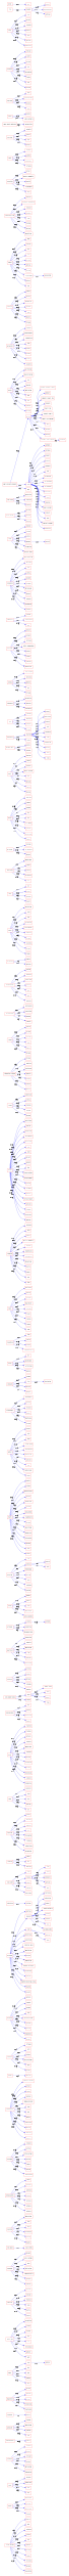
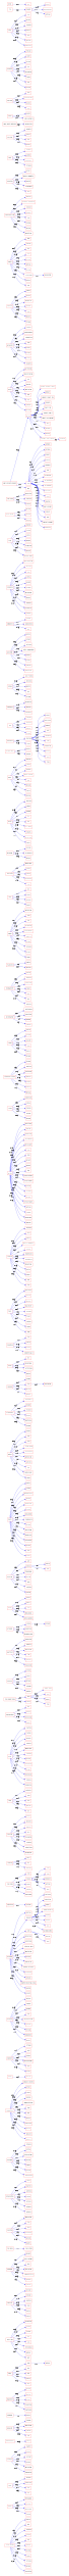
  strict digraph {
    rankdir=LR
    node [color=red fontname=courier shape=box]
    edge [color=blue xlabel=0.03]
    "divine person"
    source
    did
    revealed
    since
    had
    benefit
    virtue
    human
    striving
    beings
    salvation
    "'\x93i'"
    formidable
    foresee
    occurrence
    called
    lose
    moreover
    important
    fact
    must
    signals
    disaster
    would
    overcast
    gloomy
    portending
    impending
    "ignorant man"
    sorry
    ignorant
    lineage
    understand
    blaming
    low
    vanamala
    wears
    departure
    deluge
    upsurge
    ocean
    resulting
    cautioned
    baby
    look
    shy
    ask
    female
    male
    whether
    "whole race"
    exception
    trace
    without
    one
    till
    ferociously
    another
    went
    comforts
    serving
    provide
    possible
    sins
    gifts
    every
    vasudeva
    devaki
    "safe custody"
    safe
    instructed
    responsibility
    parents
    custody
    "iron mace"
    "grass stems"
    hearted
    impression
    give
    hard
    treatment
    action
    might
    intoxication
    among
    started
    fighting
    reason
    fiercely
    unstable
    mentally
    dvaraka
    distance
    little
    intellectual
    shrine
    sages
    sacred
    destruction
    "'woman\x92s'"
    "genuine concern"
    great
    samba
    genuine
    "'jambavati\x92s'"
    took
    son
    matter
    addressed
    attire
    humility
    concern
    curse
    nullify
    hunters
    virtuous
    acts
    future
    professional
    save
    pious
    princes
    satisfy
    request
    acumen
    test
    "'curiosity'\x94'"
    furious
    trying
    impudence
    behalf
    krishna
    unified
    insolent
    sigh
    universal
    satisfied
    "universal soul"
    meditation
    brink
    completion
    "supreme universal"
    targetted
    mission
    "supreme universal soul"
    seated
    relief
    thriving
    protective
    power
    indestructible
    grace
    chapter
    52
    accomplished
    supreme
    soul
    protected
    raising
    "iron piece"
    fish
    finally
    hands
    reached
    swallowed
    life
    lead
    guidance
    parting
    gave
    reduced
    small
    bit
    remained
    indulged
    heavy
    sobriety
    suddenly
    were
    following
    drinking
    injunctions
    ceremonial
    lady
    "'\x93this'"
    term
    full
    nearing
    us
    plan
    creating
    created
    curtain
    illusory
    appearance
    illusion
    excuse
    situation
    drawn
    execution
    dissolve
    conducive
    indraprastha
    old
    moved
    surviving
    women
    "fine powder sunk"
    harm
    could
    "powder sunk"
    deep
    powder
    fine
    madness
    tried
    began
    attack
    dissuade
    enemies
    heartfelt
    separated
    respects
    approached
    time
    offered
    realising
    vrishnis
    lying
    condition
    disappearance
    inform
    flung
    danger
    water
    also
    negligible
    anticipating
    balarama
    last
    rohini
    tremendous
    sorrow
    soon
    breathed
    losing
    world
    left
    feats
    poets
    stood
    majestically
    palace
    renderings
    floods
    unscathed
    disappeared
    verses
    everything
    wonderful
    childlike
    pranks
    sung
    songs
    hunter
    closer
    feet
    knew
    "divine form"
    incarnation
    identified
    pierced
    four
    "'hunter\x92s'"
    cause
    "'vishnu\x92s'"
    sentimental
    things
    affinity
    place
    emotional
    scheme
    consign
    flames
    fire
    "strict"
    ascetic
    discipline
    shape
    try
    acceptable
    meritorious
    advice
    presented
    king
    coming
    truth
    apologetically
    jara
    obeisance
    search
    balloon
    charioteer
    ascended
    treat
    trusted
    round
    came
    yadavas
    panicked
    said
    burst
    "entire community"
    "'\x93she'"
    thoughtless
    consequence
    disastrous
    birth
    anger
    led
    wipe
    daruka
    spiritual
    chariot
    acquiring
    attachments
    brilliant
    help
    mind
    direct
    amidst
    two
    conversation
    astonishment
    rising
    ultimate
    worldly
    "'\x93virtuous'"
    noticed
    cleanse
    knowledge
    upwards
    brahma
    cognition
    shiva
    praised
    "'\x93you'"
    beyond
    "vaikuntha krishna"
    throne
    departed
    installed
    departs
    vajra
    yadava
    mortal
    frenzy
    swords
    arrows
    killing
    bows
    maces
    picked
    "'krishna\x92s'"
    forgiveness
    regretted
    begged
    cruelty
    "'\x93whatever'"
    saying
    consoled
    contrived
    fault
    due
    was
    happened
    relatives
    family
    advised
    yadus
    extinction
    form
    rod
    according
    instrumental
    powdered
    araka
    believed
    grass
    today
    lord
    go
    leave
    beloved
    heart
    separation
    unbearable
    faint
    shock
    permanent
    fell
    ugrasena
    falling
    sorrowfully
    detail
    heads
    observed
    named
    shaped
    ill
    use
    "ill omens"
    regions
    preserved
    omens
    mace
    sharnga
    conch
    nandaka
    "sword nandaka"
    bow
    weilds
    sword
    discus
    "balance evil"
    piety
    needful
    ashvattha
    returned
    relax
    abode
    depressed
    humans
    felt
    isolated
    tree
    renouncing
    bliss
    need
    find
    fun
    tickled
    sporting
    expense
    group
    pregnancy
    deceptive
    emerged
    instantly
    arjuna
    "dear friend"
    deprived
    mentor
    dear
    friend
    narrated
    entire
    return
    thrilled
    "entire happenings"
    delay
    sight
    ordered
    happenings
    community
    brought
    vanquishing
    way
    residence
    "lord retiring"
    retiring
    gods
    indra
    except
    escaped
    miraculous
    others
    heavenly
    assembled
    witness
    iron
    knowing
    reveal
    story
    people
    trembling
    secret
    "secret story"
    "araka grass"
    strike
    broken
    pulled
    "iron club"
    pulverize
    occurred
    throw
    "gadi sharngi shankhi"
    merely
    even
    may
    "sharngi shankhi chakri"
    depart
    "shankhi chakri cha"
    shankhi
    "chakri cha"
    "shankhi chakri"
    "chakri cha nandaki"
    holy
    persons
    heaven
    "vanamali gadi sharngi"
    nandaki
    shriman
    chakri
    heard
    vanamali
    cha
    paramapada
    "may shriman"
    "cha nandaki"
    narayana
    reach
    sharngi
    "gadi sharngi"
    protect
    gadi
    "sharngi shankhi"
    devotion
    narayano
    earth
    arresting
    proliferation
    end
    descent
    destroying
    aim
    sin
    achieve
    wicked
    sarasvati
    pravasa
    sankhyadhara
    transported
    take
    banks
    along
    river
    children
    destiny
    abyss
    steers
    prosperity
    heights
    know
    misery
    throws
    fowler
    made
    mistook
    deer
    face
    cursed
    special
    arrow
    "arrow heads"
    piece
    red
    possessing
    "effulgent form"
    adorned
    "distinct identities"
    distinct
    assumed
    arms
    vishnu
    divine
    identities
    celestial
    prior
    "yadava community"
    assist
    arrangement
    born
    foot
    dreadful
    aimed
    "'lord\x92s'"
    striking
    confused
    calamity
    avert
    best
    means
    "chose death sentence"
    appropriate
    chose
    death
    "death sentence"
    durvasa
    body
    invulnerable
    given
    boon
    weapons
    resting
    right
    around
    leg
    spreading
    thigh
    lay
    ground
    city
    feel
    effect
    evacuate
    alert
    note
    warning
    immediate
    thought
    peace
    successfully
    getting
    rid
    wish
    boy
    "divine person" -> source [xlabel=0.05]
    "divine person" -> did [xlabel=0.05]
    "divine person" -> revealed [xlabel=0.07]
    "divine person" -> since
    "divine person" -> had [xlabel=0.05]
    "divine person" -> benefit [xlabel=0.07]
    "divine person" -> virtue [xlabel=0.07]
    "divine person" -> human [xlabel=0.05]
    "divine person" -> striving [xlabel=0.06]
    "divine person" -> beings [xlabel=0.07]
    "divine person" -> salvation [xlabel=0.22]
    "'\x93i'" -> formidable [xlabel=0.04]
    "'\x93i'" -> foresee [xlabel=0.05]
    "'\x93i'" -> occurrence [xlabel=0.23]
    "'\x93i'" -> called [xlabel=0.01]
    lose -> moreover
    lose -> important [xlabel=0.02]
    lose -> fact [xlabel=0.17]
    lose -> must
    signals -> disaster [xlabel=0.02]
    signals -> would [xlabel=0.13]
    signals -> overcast [xlabel=0.02]
    signals -> gloomy [xlabel=0.01]
    signals -> portending [xlabel=0.02]
    signals -> impending [xlabel=0.02]
    "ignorant man" -> sorry [xlabel=0.25]
    ignorant -> lineage
    ignorant -> understand
    ignorant -> blaming [xlabel=0.04]
    ignorant -> low
    vanamala -> wears [xlabel=0.2]
    departure -> deluge [xlabel=0.26]
    departure -> upsurge [xlabel=0.08]
    departure -> ocean [xlabel=0.08]
    departure -> resulting [xlabel=0.05]
    departure -> cautioned [xlabel=0.07]
    baby -> look [xlabel=0.28]
    baby -> shy [xlabel=0.01]
    baby -> ask [xlabel=0.01]
    baby -> female [xlabel=0.01]
    baby -> male [xlabel=0.18]
    look -> whether [xlabel=0.02]
    "whole race" -> exception [xlabel=0.05]
    "whole race" -> trace [xlabel=0.04]
    "whole race" -> without
    "whole race" -> one [xlabel=0.02]
    "whole race" -> till [xlabel=0.22]
    "whole race" -> ferociously [xlabel=0.04]
    "whole race" -> another [xlabel=0.02]
    "whole race" -> went [xlabel=0.04]
    comforts -> serving [xlabel=0.21]
    comforts -> provide [xlabel=0.19]
    comforts -> possible [xlabel=0.15]
    comforts -> sins [xlabel=0.23]
    comforts -> gifts [xlabel=0.23]
    comforts -> every [xlabel=0.17]
    vasudeva -> devaki [xlabel=0.07]
    vasudeva -> "safe custody" [xlabel=0.06]
    vasudeva -> safe [xlabel=0.06]
    vasudeva -> instructed [xlabel=0.05]
    vasudeva -> responsibility [xlabel=0.26]
    vasudeva -> parents [xlabel=0.05]
    vasudeva -> custody [xlabel=0.05]
    "iron mace" -> "grass stems" [xlabel=0.11]
    hearted -> impression [xlabel=0.04]
    hearted -> give [xlabel=0.02]
    hearted -> hard [xlabel=0.04]
    hearted -> treatment
    hearted -> action [xlabel=0.21]
    hearted -> might [xlabel=0.02]
    intoxication -> among [xlabel=0.02]
    intoxication -> started [xlabel=0.02]
    intoxication -> fighting
    intoxication -> reason
    intoxication -> fiercely [xlabel=0.18]
    intoxication -> unstable
    intoxication -> mentally
    dvaraka -> distance [xlabel=0.05]
    dvaraka -> little
    dvaraka -> intellectual [xlabel=0.07]
    dvaraka -> shrine [xlabel=0.05]
    dvaraka -> sages [xlabel=0.06]
    dvaraka -> sacred [xlabel=0.25]
    dvaraka -> destruction [xlabel=0.05]
    "'woman\x92s'" -> "genuine concern" [xlabel=0.13]
    "'woman\x92s'" -> great
    "'woman\x92s'" -> samba [xlabel=0.05]
    "'woman\x92s'" -> genuine [xlabel=0.05]
    "'woman\x92s'" -> "'jambavati\x92s'" [xlabel=0.05]
    "'woman\x92s'" -> took [xlabel=0.05]
    "'woman\x92s'" -> son
    "'woman\x92s'" -> matter [xlabel=0.05]
    "'woman\x92s'" -> addressed [xlabel=0.23]
    "'woman\x92s'" -> attire [xlabel=0.05]
    "'woman\x92s'" -> humility [xlabel=0.04]
    "'woman\x92s'" -> concern [xlabel=0.05]
    curse -> nullify [xlabel=0.24]
    hunters -> virtuous [xlabel=0.04]
    hunters -> acts [xlabel=0.21]
    hunters -> future [xlabel=0.04]
    hunters -> professional [xlabel=0.06]
    hunters -> save [xlabel=0.04]
    hunters -> pious [xlabel=0.05]
    princes -> satisfy [xlabel=0.23]
    princes -> request [xlabel=0.04]
    princes -> acumen [xlabel=0.04]
    princes -> test
    princes -> "'curiosity'\x94'" [xlabel=0.05]
    princes -> furious [xlabel=0.05]
    princes -> trying
    princes -> impudence [xlabel=0.04]
    princes -> behalf [xlabel=0.04]
    krishna -> unified [xlabel=0.08]
    krishna -> insolent [xlabel=0.01]
    krishna -> sigh [xlabel=0.26]
    krishna -> universal [xlabel=0.06]
    krishna -> satisfied [xlabel=0.07]
    krishna -> "universal soul" [xlabel=0.01]
    krishna -> meditation [xlabel=0.02]
    krishna -> brink [xlabel=0.06]
    krishna -> completion [xlabel=0.07]
    krishna -> "supreme universal" [xlabel=0.01]
    krishna -> targetted [xlabel=0.07]
    krishna -> mission [xlabel=0.07]
    krishna -> "supreme universal soul" [xlabel=0.08]
    krishna -> seated [xlabel=0.06]
    krishna -> relief [xlabel=0.06]
    insolent -> thriving [xlabel=0.21]
    insolent -> protective [xlabel=0.19]
    insolent -> power [xlabel=0.14]
    insolent -> indestructible [xlabel=0.17]
    insolent -> grace [xlabel=0.24]
    insolent -> chapter [xlabel=0.21]
    insolent -> 52 [xlabel=0.14]
    insolent -> accomplished [xlabel=0.22]
    sigh -> supreme [xlabel=0.17]
    sigh -> soul [xlabel=0.26]
    protected -> raising [xlabel=0.17]
    "iron piece" -> fish
    "iron piece" -> finally [xlabel=0.02]
    "iron piece" -> hands
    "iron piece" -> reached
    "iron piece" -> swallowed [xlabel=0.16]
    finally -> life [xlabel=0.06]
    finally -> lead
    finally -> guidance [xlabel=0.15]
    finally -> parting
    finally -> gave [xlabel=0.02]
    reduced -> small
    reduced -> bit
    reduced -> remained [xlabel=0.18]
    indulged -> heavy [xlabel=0.02]
    indulged -> sobriety
    indulged -> suddenly
    indulged -> were
    indulged -> following [xlabel=0.16]
    indulged -> drinking
    indulged -> injunctions
    indulged -> ceremonial
    lady -> "'\x93this'" [xlabel=0.17]
    lady -> term [xlabel=0.04]
    lady -> full [xlabel=0.02]
    lady -> nearing [xlabel=0.05]
    lady -> us
    plan -> creating [xlabel=0.11]
    plan -> created [xlabel=0.15]
    plan -> curtain [xlabel=0.13]
    plan -> illusory [xlabel=0.18]
    plan -> appearance [xlabel=0.15]
    plan -> illusion [xlabel=0.13]
    plan -> excuse [xlabel=0.13]
    plan -> situation [xlabel=0.19]
    plan -> drawn [xlabel=0.14]
    plan -> execution [xlabel=0.13]
    plan -> dissolve [xlabel=0.59]
    plan -> conducive [xlabel=0.11]
    indraprastha -> old [xlabel=0.04]
    indraprastha -> moved [xlabel=0.05]
    indraprastha -> surviving [xlabel=0.05]
    indraprastha -> women [xlabel=0.22]
    "fine powder sunk" -> harm [xlabel=0.29]
    "fine powder sunk" -> could [xlabel=0.26]
    harm -> "powder sunk" [xlabel=0.24]
    harm -> deep [xlabel=0.25]
    harm -> powder [xlabel=0.22]
    harm -> fine [xlabel=0.22]
    madness -> tried [xlabel=0.15]
    madness -> began [xlabel=0.02]
    madness -> attack [xlabel=0.02]
    madness -> dissuade [xlabel=0.02]
    madness -> enemies [xlabel=0.02]
    heartfelt -> separated [xlabel=0.2]
    heartfelt -> respects [xlabel=0.25]
    heartfelt -> approached [xlabel=0.26]
    heartfelt -> time [xlabel=0.13]
    heartfelt -> offered [xlabel=0.17]
    heartfelt -> realising [xlabel=0.36]
    vrishnis -> lying [xlabel=0.18]
    vrishnis -> condition [xlabel=0.25]
    vrishnis -> disappearance [xlabel=0.3]
    lying -> inform [xlabel=0.25]
    flung -> danger [xlabel=0.18]
    flung -> water
    flung -> also
    flung -> negligible
    flung -> anticipating [xlabel=0.04]
    balarama -> last
    balarama -> rohini [xlabel=0.2]
    balarama -> tremendous [xlabel=0.01]
    balarama -> sorrow [xlabel=0.04]
    balarama -> soon [xlabel=0.04]
    balarama -> breathed [xlabel=0.06]
    balarama -> losing [xlabel=0.04]
    rohini -> world [xlabel=0.01]
    rohini -> left [xlabel=0.01]
    feats -> poets
    feats -> stood [xlabel=0.17]
    feats -> majestically
    feats -> palace
    feats -> renderings
    feats -> floods
    feats -> unscathed [xlabel=0.04]
    feats -> disappeared [xlabel=0.04]
    feats -> verses
    feats -> everything
    feats -> wonderful
    feats -> childlike [xlabel=0.04]
    feats -> pranks
    feats -> sung
    feats -> songs
    hunter -> closer [xlabel=0.06]
    hunter -> feet [xlabel=0.07]
    hunter -> knew [xlabel=0.07]
    hunter -> "divine form" [xlabel=0.09]
    hunter -> incarnation [xlabel=0.09]
    hunter -> identified [xlabel=0.07]
    hunter -> pierced [xlabel=0.27]
    hunter -> four [xlabel=0.05]
    hunter -> "'hunter\x92s'" [xlabel=0.11]
    hunter -> cause [xlabel=0.06]
    "'vishnu\x92s'" -> sentimental [xlabel=0.24]
    "'vishnu\x92s'" -> things [xlabel=0.02]
    "'vishnu\x92s'" -> affinity [xlabel=0.05]
    "'vishnu\x92s'" -> place [xlabel=0.04]
    "'vishnu\x92s'" -> emotional [xlabel=0.05]
    "'vishnu\x92s'" -> scheme [xlabel=0.05]
    consign -> flames [xlabel=0.04]
    consign -> fire
    consign -> "strict" [xlabel=0.04]
    consign -> ascetic [xlabel=0.2]
    fire -> discipline [xlabel=0.04]
    shape -> try [xlabel=0.04]
    shape -> acceptable [xlabel=0.16]
    shape -> meritorious
    shape -> advice [xlabel=0.02]
    presented -> king [xlabel=0.01]
    presented -> coming [xlabel=0.13]
    presented -> truth [xlabel=0.02]
    presented -> apologetically [xlabel=0.02]
    jara -> obeisance
    jara -> search [xlabel=0.19]
    jara -> balloon [xlabel=0.04]
    jara -> charioteer [xlabel=0.04]
    jara -> ascended
    jara -> treat [xlabel=0.04]
    jara -> trusted [xlabel=0.04]
    jara -> round
    jara -> came [xlabel=0.01]
    yadavas -> panicked [xlabel=0.06]
    yadavas -> said [xlabel=0.01]
    yadavas -> burst
    yadavas -> "entire community" [xlabel=0.04]
    yadavas -> "'\x93she'" [xlabel=0.04]
    yadavas -> thoughtless
    yadavas -> consequence [xlabel=0.04]
    yadavas -> disastrous [xlabel=0.02]
    yadavas -> birth
    yadavas -> anger
    yadavas -> led [xlabel=0.2]
    yadavas -> wipe
    daruka -> spiritual [xlabel=0.02]
    daruka -> chariot [xlabel=0.05]
    daruka -> acquiring [xlabel=0.04]
    daruka -> attachments [xlabel=0.05]
    daruka -> brilliant [xlabel=0.04]
    daruka -> help
    daruka -> mind [xlabel=0.04]
    daruka -> direct [xlabel=0.23]
    daruka -> amidst [xlabel=0.05]
    daruka -> two [xlabel=0.02]
    daruka -> conversation [xlabel=0.05]
    daruka -> astonishment [xlabel=0.04]
    daruka -> rising [xlabel=0.06]
    daruka -> ultimate [xlabel=0.05]
    daruka -> worldly [xlabel=0.04]
    daruka -> "'\x93virtuous'" [xlabel=0.05]
    daruka -> noticed [xlabel=0.06]
    daruka -> cleanse [xlabel=0.05]
    daruka -> knowledge [xlabel=0.07]
    daruka -> upwards [xlabel=0.06]
    brahma -> cognition [xlabel=0.05]
    brahma -> shiva [xlabel=0.05]
    brahma -> praised [xlabel=0.23]
    brahma -> "'\x93you'" [xlabel=0.04]
    brahma -> beyond [xlabel=0.02]
    "vaikuntha krishna" -> throne [xlabel=0.05]
    "vaikuntha krishna" -> departed [xlabel=0.06]
    "vaikuntha krishna" -> installed [xlabel=0.3]
    "vaikuntha krishna" -> departs [xlabel=0.08]
    "vaikuntha krishna" -> vajra [xlabel=0.08]
    "vaikuntha krishna" -> yadava [xlabel=0.02]
    "vaikuntha krishna" -> mortal [xlabel=0.06]
    frenzy -> swords [xlabel=0.23]
    frenzy -> arrows [xlabel=0.22]
    frenzy -> killing [xlabel=0.16]
    frenzy -> bows [xlabel=0.23]
    frenzy -> maces [xlabel=0.23]
    frenzy -> picked [xlabel=0.29]
    "'krishna\x92s'" -> forgiveness [xlabel=0.27]
    "'krishna\x92s'" -> regretted [xlabel=0.29]
    "'krishna\x92s'" -> begged [xlabel=0.4]
    "'krishna\x92s'" -> cruelty [xlabel=0.3]
    "'\x93whatever'" -> saying [xlabel=0.05]
    "'\x93whatever'" -> consoled [xlabel=0.06]
    "'\x93whatever'" -> contrived [xlabel=0.23]
    "'\x93whatever'" -> fault [xlabel=0.06]
    "'\x93whatever'" -> due [xlabel=0.04]
    "'\x93whatever'" -> was [xlabel=0.04]
    "'\x93whatever'" -> happened [xlabel=0.07]
    relatives -> family [xlabel=0.2]
    relatives -> advised [xlabel=0.04]
    yadus -> extinction [xlabel=0.07]
    yadus -> form [xlabel=0.05]
    yadus -> rod [xlabel=0.08]
    yadus -> according [xlabel=0.02]
    yadus -> instrumental
    yadus -> powdered [xlabel=0.04]
    yadus -> araka [xlabel=0.05]
    yadus -> believed
    yadus -> grass [xlabel=0.07]
    yadus -> today [xlabel=0.23]
    lord -> go [xlabel=0.11]
    lord -> leave [xlabel=0.23]
    lord -> beloved [xlabel=0.23]
    lord -> heart [xlabel=0.21]
    separation -> unbearable [xlabel=0.19]
    separation -> faint [xlabel=0.23]
    separation -> shock [xlabel=0.23]
    separation -> permanent [xlabel=0.23]
    separation -> fell [xlabel=0.49]
    ugrasena -> falling [xlabel=0.17]
    ugrasena -> sorrowfully [xlabel=0.02]
    ugrasena -> detail
    heads -> observed [xlabel=0.05]
    heads -> named [xlabel=0.38]
    heads -> shaped [xlabel=0.1]
    heads -> ill [xlabel=0.06]
    heads -> use [xlabel=0.04]
    heads -> "ill omens" [xlabel=0.05]
    heads -> regions [xlabel=0.13]
    heads -> preserved [xlabel=0.07]
    heads -> omens [xlabel=0.11]
    mace -> sharnga [xlabel=0.17]
    mace -> conch [xlabel=0.1]
    mace -> nandaka [xlabel=0.13]
    mace -> "sword nandaka" [xlabel=0.25]
    mace -> bow [xlabel=0.1]
    mace -> weilds [xlabel=0.15]
    mace -> sword [xlabel=0.1]
    mace -> discus [xlabel=0.51]
    "balance evil" -> piety [xlabel=0.01]
    "balance evil" -> needful [xlabel=0.23]
    ashvattha -> returned [xlabel=0.22]
    ashvattha -> relax [xlabel=0.25]
    returned -> abode [xlabel=0.27]
    returned -> depressed [xlabel=0.21]
    returned -> humans [xlabel=0.21]
    returned -> felt [xlabel=0.21]
    returned -> isolated [xlabel=0.24]
    returned -> tree [xlabel=0.23]
    returned -> renouncing [xlabel=0.22]
    returned -> bliss [xlabel=0.24]
    returned -> need [xlabel=0.08]
    returned -> find [xlabel=0.12]
    fun -> tickled [xlabel=0.23]
    fun -> sporting
    fun -> expense [xlabel=0.05]
    fun -> group [xlabel=0.04]
    pregnancy -> deceptive [xlabel=0.19]
    pregnancy -> emerged [xlabel=0.04]
    pregnancy -> instantly [xlabel=0.05]
    arjuna -> "dear friend" [xlabel=0.06]
    arjuna -> deprived [xlabel=0.26]
    arjuna -> mentor [xlabel=0.01]
    arjuna -> dear [xlabel=0.05]
    arjuna -> friend [xlabel=0.06]
    narrated -> entire [xlabel=0.08]
    narrated -> return [xlabel=0.05]
    narrated -> thrilled [xlabel=0.08]
    narrated -> "entire happenings" [xlabel=0.04]
    narrated -> delay [xlabel=0.26]
    narrated -> sight [xlabel=0.07]
    narrated -> ordered [xlabel=0.05]
    narrated -> happenings [xlabel=0.06]
    community -> brought [xlabel=0.17]
    community -> vanquishing [xlabel=0.17]
    community -> way [xlabel=0.15]
    residence -> "lord retiring" [xlabel=0.02]
    residence -> retiring [xlabel=0.04]
    residence -> gods [xlabel=0.04]
    residence -> indra
    residence -> except [xlabel=0.04]
    residence -> escaped [xlabel=0.04]
    residence -> miraculous [xlabel=0.04]
    residence -> others [xlabel=0.19]
    residence -> heavenly [xlabel=0.04]
    residence -> assembled [xlabel=0.04]
    residence -> witness [xlabel=0.04]
    iron -> knowing [xlabel=0.04]
    iron -> reveal [xlabel=0.04]
    iron -> story [xlabel=0.05]
    iron -> people [xlabel=0.06]
    iron -> trembling [xlabel=0.23]
-   people -> secret [xlabel=0.04]
+   iron -> secret [xlabel=0.04]
    iron -> "secret story" [xlabel=0.05]
    "araka grass" -> strike
    "araka grass" -> broken
    "araka grass" -> pulled [xlabel=0.17]
    "iron club" -> pulverize [xlabel=0.04]
    "iron club" -> occurred [xlabel=0.26]
    "iron club" -> throw [xlabel=0.04]
    "gadi sharngi shankhi" -> merely [xlabel=0.28]
    "gadi sharngi shankhi" -> even [xlabel=0.22]
    "gadi sharngi shankhi" -> may [xlabel=0.28]
    merely -> "sharngi shankhi chakri" [xlabel=0.28]
    merely -> depart [xlabel=0.02]
    merely -> "shankhi chakri cha" [xlabel=0.28]
    merely -> shankhi [xlabel=0.25]
    merely -> "chakri cha" [xlabel=0.02]
    merely -> "shankhi chakri" [xlabel=0.26]
    merely -> "chakri cha nandaki" [xlabel=0.28]
    merely -> holy [xlabel=0.01]
    merely -> persons [xlabel=0.01]
    merely -> heaven [xlabel=0.01]
    merely -> "vanamali gadi sharngi" [xlabel=0.14]
    even -> nandaki [xlabel=0.2]
    even -> shriman [xlabel=0.19]
    even -> chakri [xlabel=0.19]
    even -> heard [xlabel=0.14]
    even -> vanamali [xlabel=0.2]
    even -> cha [xlabel=0.19]
    even -> paramapada [xlabel=0.18]
    even -> "may shriman" [xlabel=0.19]
    even -> "cha nandaki" [xlabel=0.2]
    even -> narayana [xlabel=0.16]
    even -> reach [xlabel=0.29]
    even -> sharngi [xlabel=0.18]
    even -> "gadi sharngi" [xlabel=0.21]
    even -> protect [xlabel=0.19]
    even -> gadi [xlabel=0.19]
    even -> "sharngi shankhi" [xlabel=0.2]
    even -> devotion [xlabel=0.1]
    "vanamali gadi sharngi" -> narayano [xlabel=0.2]
    earth -> arresting [xlabel=0.06]
    earth -> proliferation [xlabel=0.06]
    earth -> end [xlabel=0.08]
    earth -> descent [xlabel=0.06]
    earth -> destroying [xlabel=0.06]
    earth -> aim [xlabel=0.05]
    earth -> sin [xlabel=0.07]
    earth -> achieve [xlabel=0.26]
    earth -> wicked [xlabel=0.05]
    sarasvati -> pravasa
    sarasvati -> sankhyadhara
    sarasvati -> transported [xlabel=0.02]
    sarasvati -> take
    sarasvati -> banks [xlabel=0.02]
    sarasvati -> along [xlabel=0.17]
    sarasvati -> river [xlabel=0.02]
    sarasvati -> children [xlabel=0.04]
    destiny -> abyss [xlabel=0.05]
    destiny -> steers [xlabel=0.05]
    destiny -> prosperity [xlabel=0.01]
    destiny -> heights [xlabel=0.23]
    destiny -> know [xlabel=0.05]
    destiny -> misery [xlabel=0.05]
    destiny -> throws [xlabel=0.05]
    fowler -> made [xlabel=0.04]
    fowler -> mistook [xlabel=0.05]
    fowler -> deer [xlabel=0.05]
    fowler -> face [xlabel=0.06]
    fowler -> cursed [xlabel=0.05]
    fowler -> special [xlabel=0.06]
    fowler -> arrow [xlabel=0.06]
    fowler -> "arrow heads"
    fowler -> piece [xlabel=0.08]
    fowler -> red [xlabel=0.26]
    "arrow heads" -> possessing [xlabel=0.12]
    "effulgent form" -> adorned [xlabel=0.22]
    "effulgent form" -> "distinct identities" [xlabel=0.01]
    "effulgent form" -> distinct [xlabel=0.25]
    "effulgent form" -> assumed [xlabel=0.05]
    "effulgent form" -> arms [xlabel=0.06]
    "effulgent form" -> vishnu [xlabel=0.07]
    "effulgent form" -> divine [xlabel=0.08]
    "effulgent form" -> identities [xlabel=0.06]
    celestial -> prior [xlabel=0.05]
    celestial -> "yadava community" [xlabel=0.02]
    celestial -> assist [xlabel=0.05]
    celestial -> arrangement [xlabel=0.19]
    celestial -> born [xlabel=0.05]
    foot -> dreadful
    foot -> aimed [xlabel=0.18]
    foot -> "'lord\x92s'"
    foot -> striking [xlabel=0.02]
    confused -> calamity [xlabel=0.22]
    confused -> avert [xlabel=0.04]
    confused -> best
    confused -> means [xlabel=0.04]
    "chose death sentence" -> appropriate [xlabel=0.31]
    chose -> death [xlabel=0.16]
    chose -> "death sentence" [xlabel=0.24]
    durvasa -> body [xlabel=0.24]
    durvasa -> invulnerable [xlabel=0.05]
    durvasa -> given [xlabel=0.04]
    durvasa -> boon [xlabel=0.05]
    weapons -> resting [xlabel=0.05]
    weapons -> right
    weapons -> around [xlabel=0.04]
    weapons -> leg [xlabel=0.06]
    weapons -> spreading [xlabel=0.23]
    weapons -> thigh [xlabel=0.05]
    weapons -> lay [xlabel=0.05]
    weapons -> ground [xlabel=0.04]
    city -> feel [xlabel=0.24]
    city -> effect [xlabel=0.26]
    city -> evacuate [xlabel=0.24]
    city -> alert [xlabel=0.24]
    city -> note [xlabel=0.22]
    city -> warning [xlabel=0.18]
    city -> immediate [xlabel=0.19]
    thought -> peace [xlabel=0.19]
    thought -> successfully [xlabel=0.17]
    thought -> getting [xlabel=0.16]
    rid -> thought [xlabel=0.21]
    wish -> boy [xlabel=0.07]
  }
